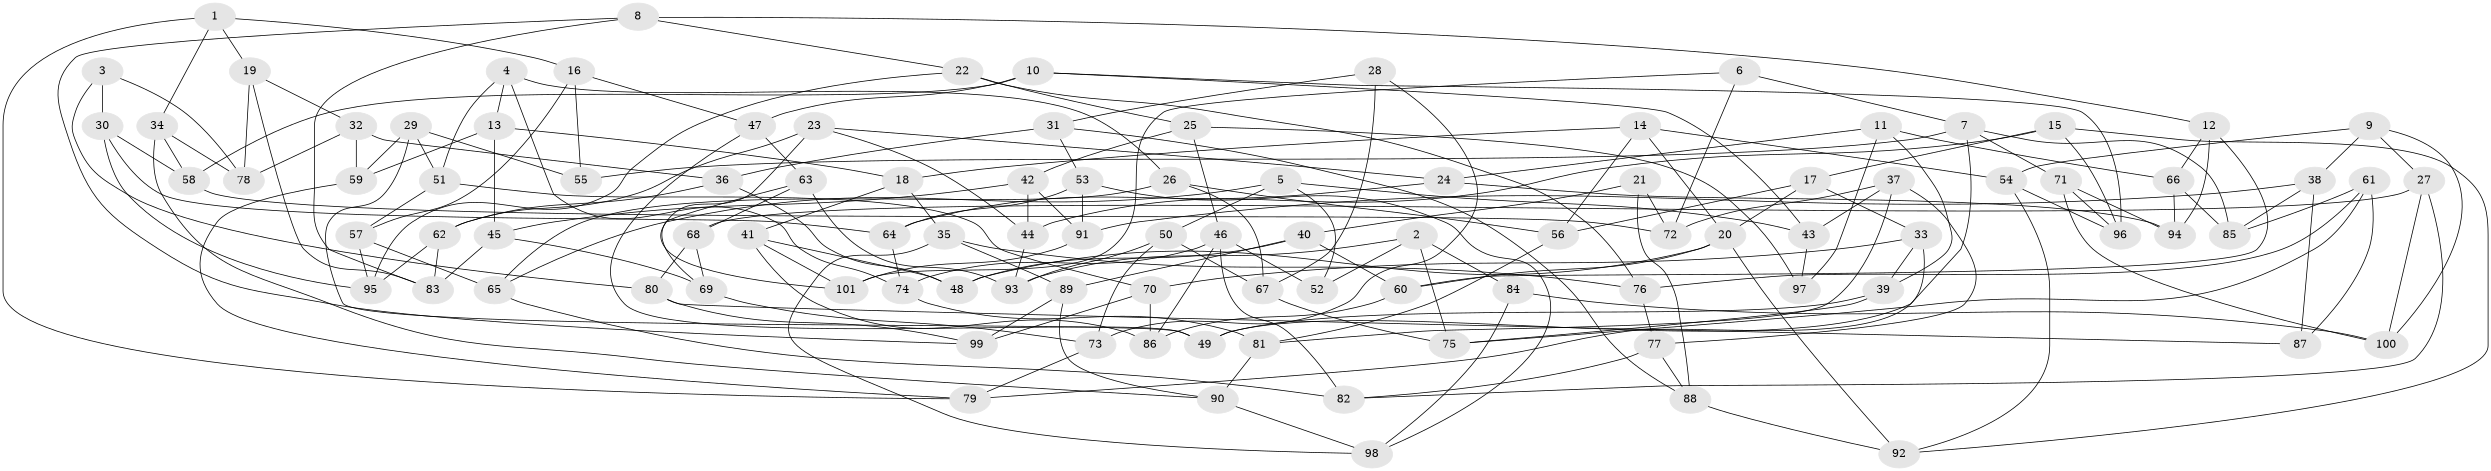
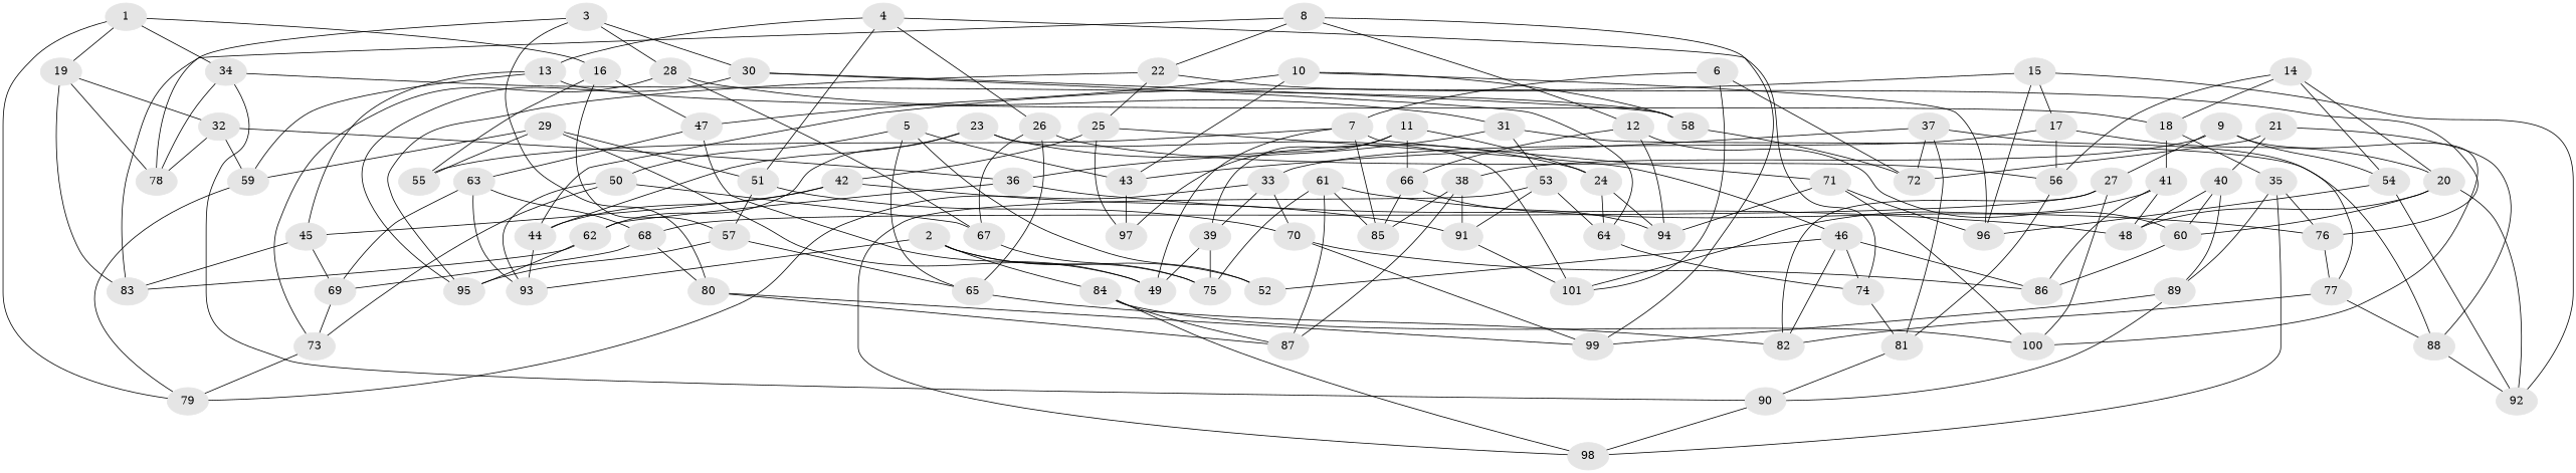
  graph {
    node [color=gray90 style=filled]
    1
    16
    19
    34
    79
    55
    47
    57
    78
    83
    32
    58
    90
    2
    52
    75
    84
    93
    100
    98
    87
    3
    28
    30
    80
    67
    31
    73
    95
    64
    99
    4
    13
    26
    51
    74
    18
    45
    59
    65
    56
    70
    81
    5
    43
    50
    97
    82
    6
    7
    72
    101
    49
    71
    85
    96
    94
    8
    12
    22
    66
    60
    25
    76
    9
    27
    38
    54
    68
    91
    92
    10
    63
    11
    24
    39
    86
    35
    41
    69
    14
    20
    21
    40
    88
    15
    17
    44
    33
    48
    89
    36
    42
    46
    77
    23
    62
    53
    29
    37
    61
    1 -- 16
    1 -- 19
    1 -- 34
    1 -- 79
    16 -- 55
    16 -- 47
    16 -- 57
    19 -- 78
    19 -- 83
    19 -- 32
    34 -- 78
    34 -- 58
    34 -- 90
    47 -- 49
    47 -- 63
    57 -- 95
    57 -- 65
    32 -- 78
    32 -- 59
    32 -- 36
    58 -- 72
    90 -- 98
    2 -- 52
    2 -- 75
    2 -- 84
    2 -- 93
    84 -- 100
    84 -- 98
+   84 -- 87
    3 -- 78
+   3 -- 28
    3 -- 30
    3 -- 80
    28 -- 67
    28 -- 31
    28 -- 73
    30 -- 58
    30 -- 95
    30 -- 64
    80 -- 87
    80 -- 99
    67 -- 75
    31 -- 88
    31 -- 36
    31 -- 53
    73 -- 79
    64 -- 74
    4 -- 13
    4 -- 26
    4 -- 51
    4 -- 74
    13 -- 18
    13 -- 45
    13 -- 59
    26 -- 67
    26 -- 65
    26 -- 56
    51 -- 57
    51 -- 70
    74 -- 81
    18 -- 35
    18 -- 41
    45 -- 83
    45 -- 69
    59 -- 79
    65 -- 82
    56 -- 81
    70 -- 99
    70 -- 86
    81 -- 90
    5 -- 52
    5 -- 65
    5 -- 43
    5 -- 50
    43 -- 97
    50 -- 93
    50 -- 67
    50 -- 73
    6 -- 7
    6 -- 72
    6 -- 101
    7 -- 55
    7 -- 49
    7 -- 71
    7 -- 85
    71 -- 100
    71 -- 96
    71 -- 94
    8 -- 83
    8 -- 99
    8 -- 12
    8 -- 22
    12 -- 94
    12 -- 66
    12 -- 60
    22 -- 95
    22 -- 25
    22 -- 76
    66 -- 85
    66 -- 94
    60 -- 86
    25 -- 97
    25 -- 42
    25 -- 46
    76 -- 77
    9 -- 100
    9 -- 27
    9 -- 38
    9 -- 54
    27 -- 100
    27 -- 82
    27 -- 68
    38 -- 87
    38 -- 85
    38 -- 91
    54 -- 96
    54 -- 92
    68 -- 80
    68 -- 69
    91 -- 101
    10 -- 47
    10 -- 58
    10 -- 43
    10 -- 96
    63 -- 93
    63 -- 68
    63 -- 69
    11 -- 97
    11 -- 66
    11 -- 24
    11 -- 39
    24 -- 64
    24 -- 94
    39 -- 75
    39 -- 49
    35 -- 98
    35 -- 76
    35 -- 89
    41 -- 101
    41 -- 86
    41 -- 48
    69 -- 73
    14 -- 18
    14 -- 56
    14 -- 54
    14 -- 20
    20 -- 60
    20 -- 92
    20 -- 48
    21 -- 72
    21 -- 40
    21 -- 88
    40 -- 60
    40 -- 48
    40 -- 89
    88 -- 92
    15 -- 96
    15 -- 92
    15 -- 17
    15 -- 44
    17 -- 56
    17 -- 20
    17 -- 33
    44 -- 93
    33 -- 79
    33 -- 70
    33 -- 39
    89 -- 90
    89 -- 99
    36 -- 48
    36 -- 62
    42 -- 45
    42 -- 91
    42 -- 44
    46 -- 52
    46 -- 74
    46 -- 82
    46 -- 86
    77 -- 82
    77 -- 88
    23 -- 101
    23 -- 24
    23 -- 44
    23 -- 62
    62 -- 83
    62 -- 95
    53 -- 98
    53 -- 64
    53 -- 91
    29 -- 55
    29 -- 51
    29 -- 59
    29 -- 49
    37 -- 81
    37 -- 43
    37 -- 72
    37 -- 77
    61 -- 75
    61 -- 87
    61 -- 85
    61 -- 76
  }
